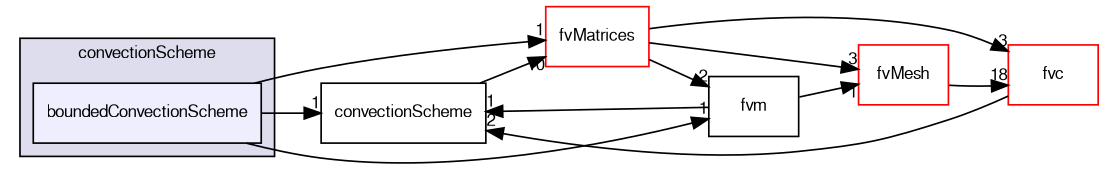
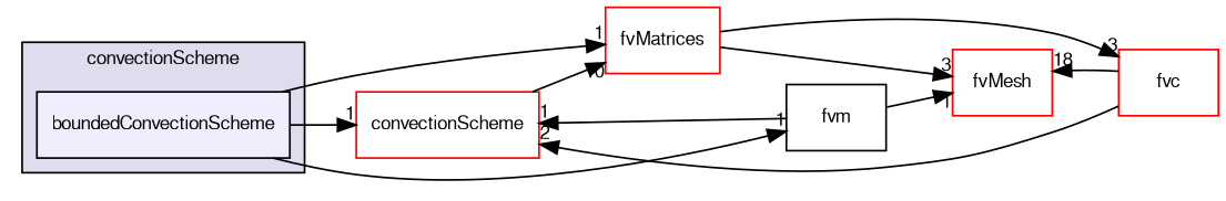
  digraph {
    compound=true
    rankdir=LR
    node [fontname=FreeSans fontsize=10 shape=box]
    edge [headlabel=1 labeldistance=1.5 labelfontname=FreeSans labelfontsize=10]
    n1 [fillcolor="#eeeeff" label=boundedConvectionScheme pencolor=black style=filled]
-   n2 [label=convectionScheme]
+   n2 [label=convectionScheme color=red]
    n3 [color=red label=fvMatrices]
    n4 [label=fvm]
    n5 [color=red label=fvc]
    n6 [color=red label=fvMesh]
    subgraph cluster_1 {
      bgcolor="#ddddee"
      fontname=FreeSans
      fontsize=10
      label=convectionScheme
      pencolor=black
      n1
    }
    n1 -> n2
    n1 -> n3
    n1 -> n4
    n2 -> n3 [headlabel=10]
-   n3 -> n4 [headlabel=2]
    n3 -> n5 [headlabel=3]
    n3 -> n6 [headlabel=3]
    n4 -> n2
    n4 -> n6
    n5 -> n2 [headlabel=2]
-   n6 -> n5 [headlabel=18]
+   n5 -> n6 [headlabel=18]
  }
